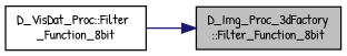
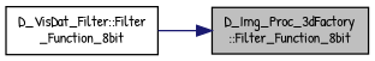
  digraph {
    rankdir=RL
    fontname="Patrick Hand"
    node [color=black fontname="Patrick Hand" fontsize=10 shape=record style=filled]
    n1 [fillcolor=grey75 fontcolor=black height=0.2 label="D_Img_Proc_3dFactory\l::Filter_Function_8bit" width=0.4]
-   n2 [fillcolor=white height=0.2 label="D_VisDat_Proc::Filter\l_Function_8bit" width=0.4]
+   n2 [fillcolor=white height=0.2 label="D_VisDat_Filter::Filter\l_Function_8bit" width=0.4]
    n1 -> n2 [color=midnightblue dir=back fontname="Patrick Hand" fontsize=10 labelfontname=Helvetica labelfontsize=10 style=solid]
  }
